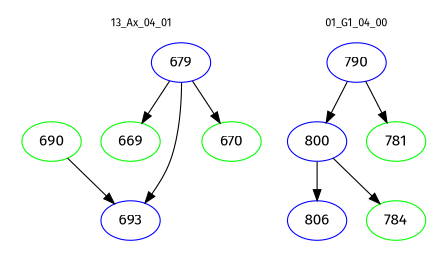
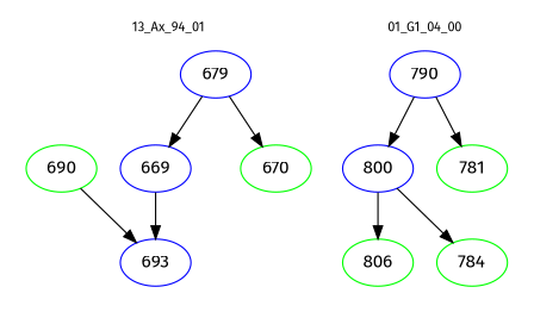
  digraph {
    fontname="Fira Sans"
    node [color=green fontname="Fira Sans"]
    edge [color=black fontname="Fira Sans"]
    n1 [color=blue label=679]
-   n2 [label=669]
+   n2 [color=blue label=669]
    n3 [color=blue label=693]
    n4 [label=670]
    n5 [label=690]
    n6 [color=blue label=800]
    n7 [color=blue label=790]
-   n8 [color=blue label=806]
+   n8 [label=806]
    n9 [label=784]
    n10 [label=781]
    subgraph cluster_1 {
      color=white
      fontsize=10
-     label="13_Ax_04_01"
+     label="13_Ax_94_01"
      n1
      n2
      n3
      n4
      n5
    }
    subgraph cluster_2 {
      color=white
      fontsize=10
      label="01_G1_04_00"
      n6
      n7
      n8
      n9
      n10
    }
    n1 -> n2
-   n1 -> n3
+   n2 -> n3
    n1 -> n4
    n5 -> n3
    n6 -> n8
    n6 -> n9
    n7 -> n6
    n7 -> n10
  }
